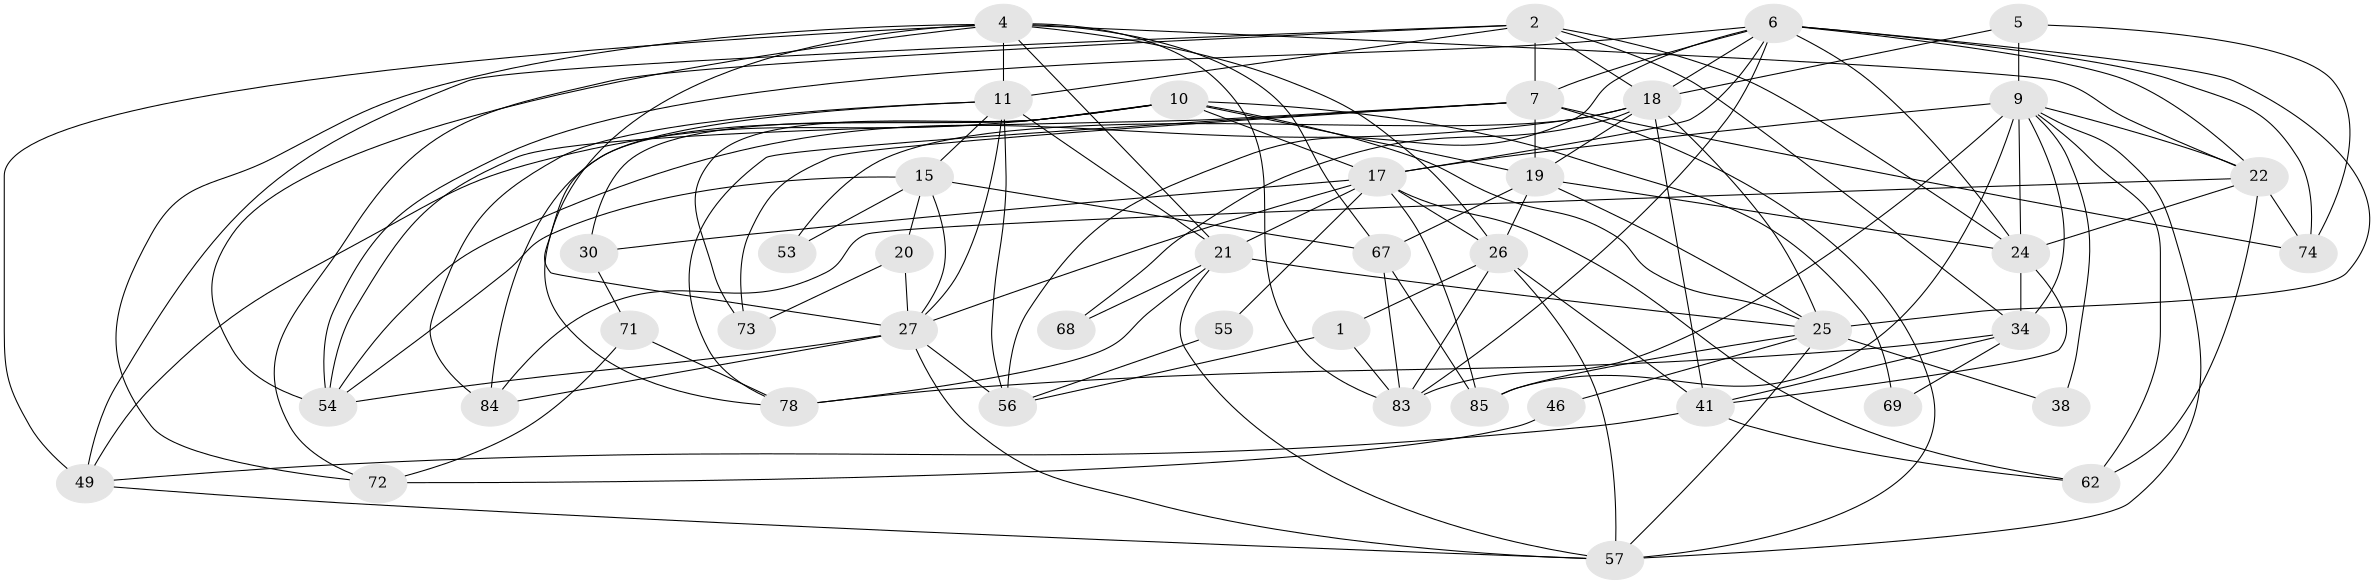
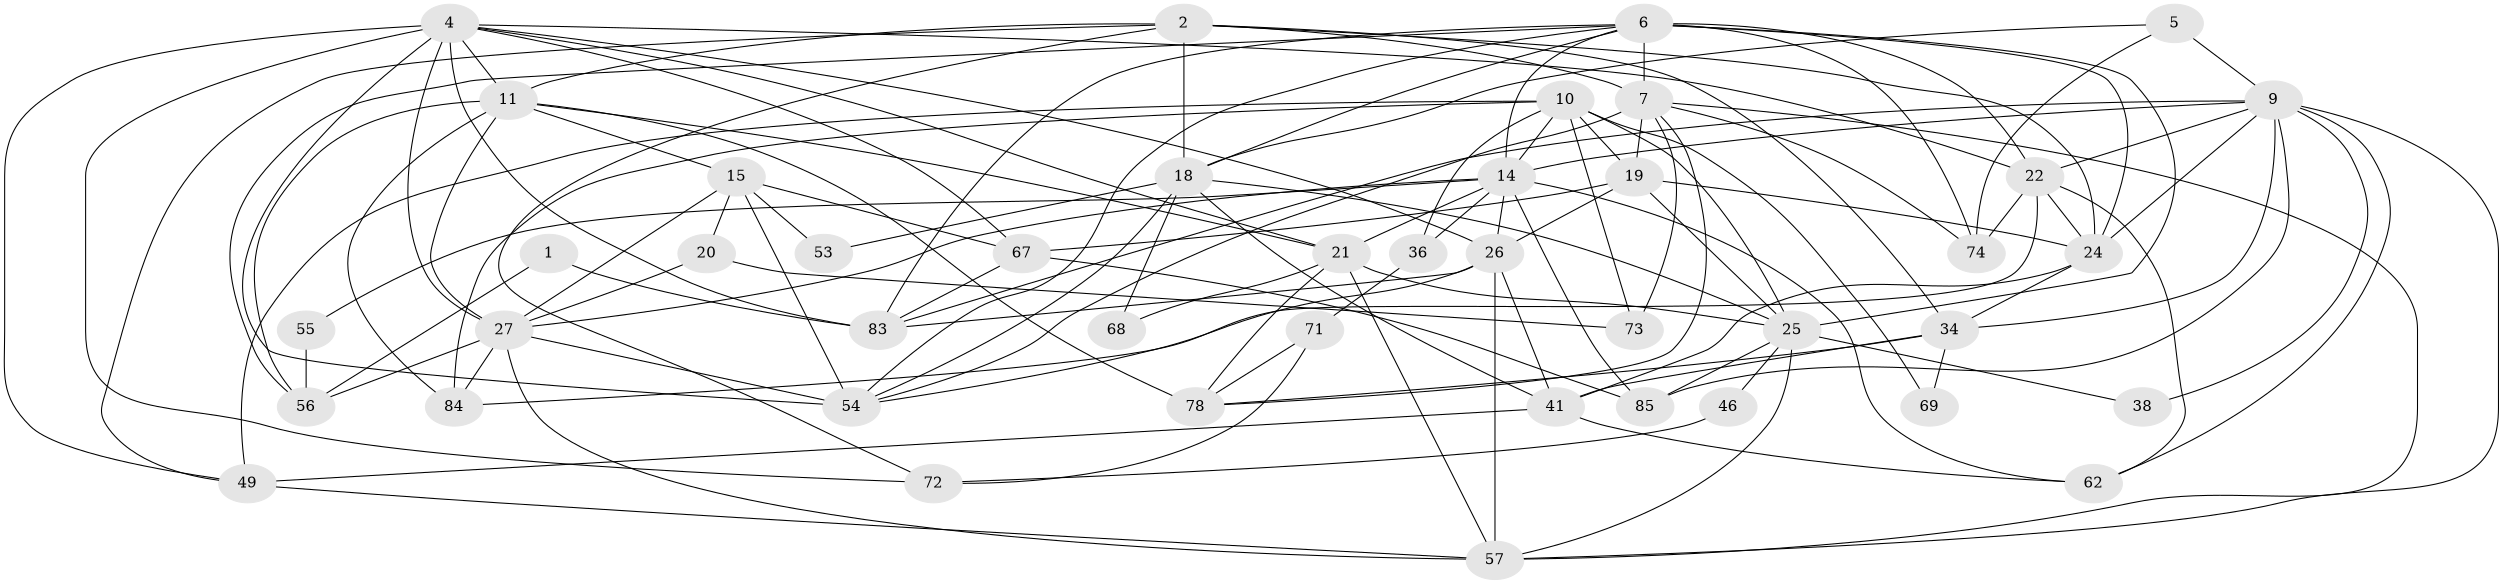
  graph {
    node [color=gray90 style=filled]
    56 [super="+82"]
    1
    83
    2 [super="+14+3"]
    7 [super="+12+89"]
    11 [super="+42"]
    18 [super="+47"]
    24 [super="+90+52"]
    34 [super="+59+87"]
    49 [super="+70"]
    72
    54 [super="+76+80"]
    74 [super="+79"]
    19 [super="+37"]
    57 [super="+75"]
    73
    78
    21 [super="+39"]
    27 [super="+58+88"]
    84
    15 [super="+50"]
    25 [super="+61+77"]
    53
    41 [super="+51"]
    68
    69
    4 [super="+66+31+33"]
    22 [super="+32"]
    26 [super="+63+60"]
    67
    62
    85
    9 [super="+45+23+13"]
-   17 [super="+29+28"]
+   17 [super="+29+28" label=14]
    38
    5
    6 [super="+48+30"]
-   36 [label=30]
+   36
    55
    46
    10 [super="+35"]
    71
    20
    1 -- 56
    1 -- 83
    2 -- 7
    2 -- 11
    2 -- 18
    2 -- 24
    2 -- 34
    2 -- 49
    2 -- 72
    7 -- 54
    7 -- 74
    7 -- 19
    7 -- 57
    7 -- 73
    7 -- 78
    11 -- 56
    11 -- 78
    11 -- 21
    11 -- 27
    11 -- 84
    11 -- 15
    18 -- 54
-   18 -- 19
    18 -- 25
    18 -- 53
    18 -- 41
    18 -- 68
    24 -- 34
    24 -- 41
    34 -- 78
    34 -- 41
    34 -- 69
    49 -- 57
    19 -- 24
    19 -- 25 [weight=2]
    19 -- 26
    19 -- 67
    21 -- 57
    21 -- 78 [weight=2]
    21 -- 25
    21 -- 68
    27 -- 56
    27 -- 54
    27 -- 57
    27 -- 84
    15 -- 54
    15 -- 27
    15 -- 53
    15 -- 67
    15 -- 20
    25 -- 57
    25 -- 85
    25 -- 38
    25 -- 46
    41 -- 49
    41 -- 62
    4 -- 83
    4 -- 11
    4 -- 49
    4 -- 72
    4 -- 54 [weight=2]
    4 -- 21
    4 -- 27
    4 -- 22
    4 -- 26
    4 -- 67
    22 -- 24 [weight=2]
    22 -- 74
    22 -- 84
    22 -- 62
    26 -- 83
-   26 -- 1
+   26 -- 54
    26 -- 57
    26 -- 41
    67 -- 83
    67 -- 85
    9 -- 83
    9 -- 24
    9 -- 34
    9 -- 57
    9 -- 22
    9 -- 62
    9 -- 85
    9 -- 17 [weight=2]
    9 -- 38
    17 -- 21
    17 -- 27
    17 -- 26
    17 -- 62
    17 -- 85
    17 -- 36
    17 -- 55
    5 -- 18
    5 -- 74
    5 -- 9
    6 -- 56
    6 -- 83
    6 -- 7 [weight=2]
    6 -- 18
    6 -- 24
    6 -- 54
    6 -- 74
    6 -- 25
    6 -- 22
    6 -- 17
    36 -- 71
    55 -- 56
    46 -- 72
    10 -- 49 [weight=2]
    10 -- 19
    10 -- 73
    10 -- 84
    10 -- 25
    10 -- 69
    10 -- 17
    10 -- 36
    71 -- 72
    71 -- 78
    20 -- 73
    20 -- 27
  }
